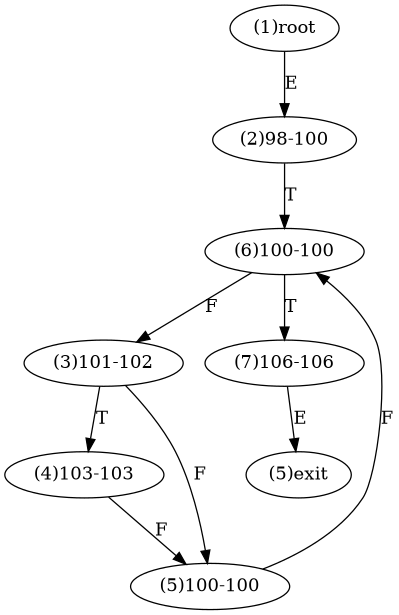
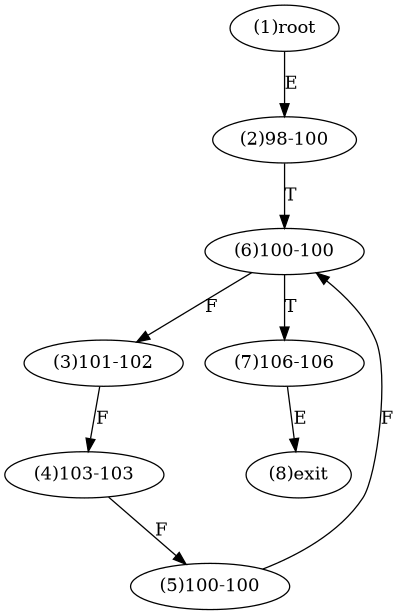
  digraph {
    n1 [label="(1)root"]
    n2 [label="(2)98-100"]
    n3 [label="(6)100-100"]
    n4 [label="(3)101-102"]
    n5 [label="(7)106-106"]
    n6 [label="(4)103-103"]
    n7 [label="(5)100-100"]
-   n8 [label="(5)exit"]
+   n8 [label="(8)exit"]
    n1 -> n2 [label=E]
    n2 -> n3 [label=T]
    n3 -> n4 [label=F]
    n3 -> n5 [label=T]
-   n4 -> n6 [label=T]
-   n4 -> n7 [label=F]
+   n4 -> n6 [label=F]
    n5 -> n8 [label=E]
    n6 -> n7 [label=F]
    n7 -> n3 [label=F]
  }
